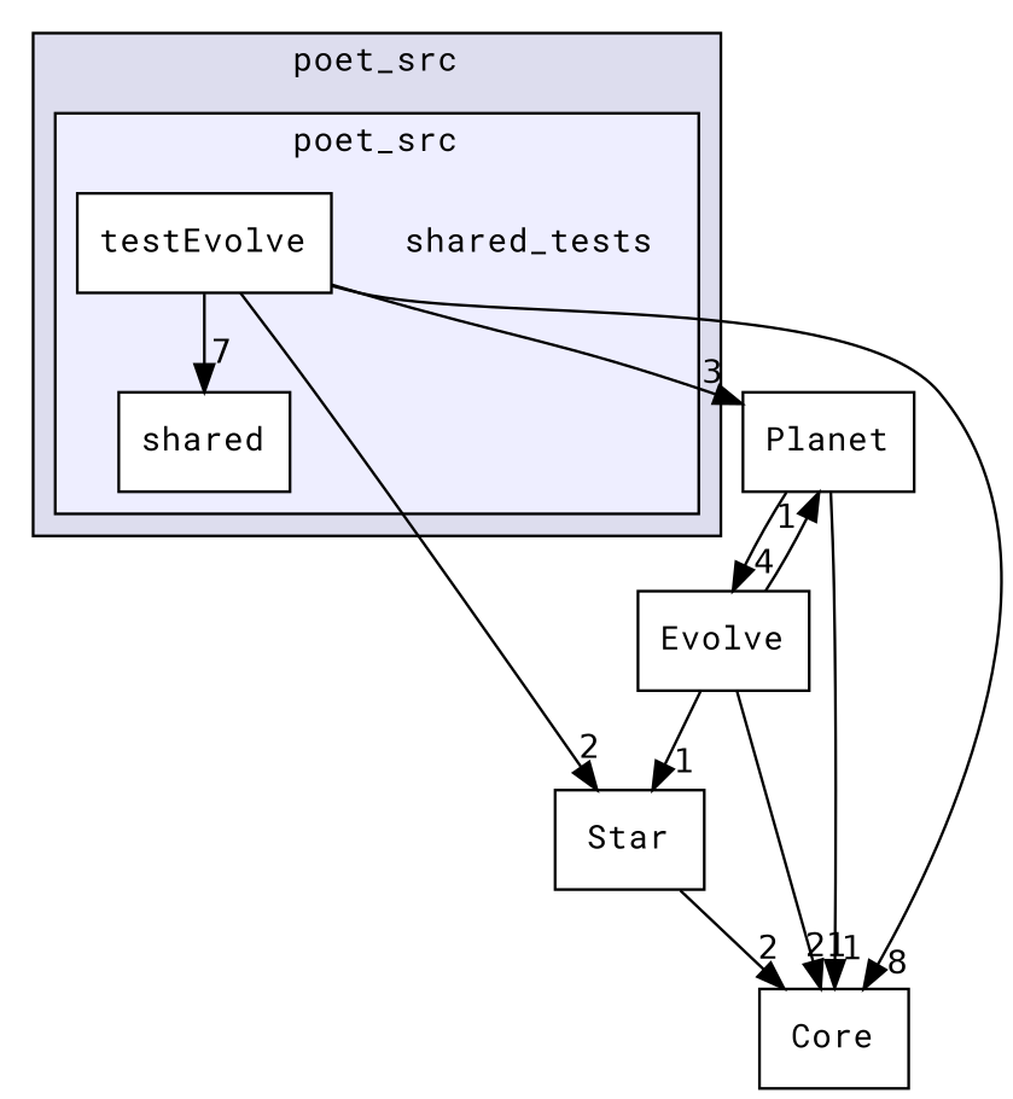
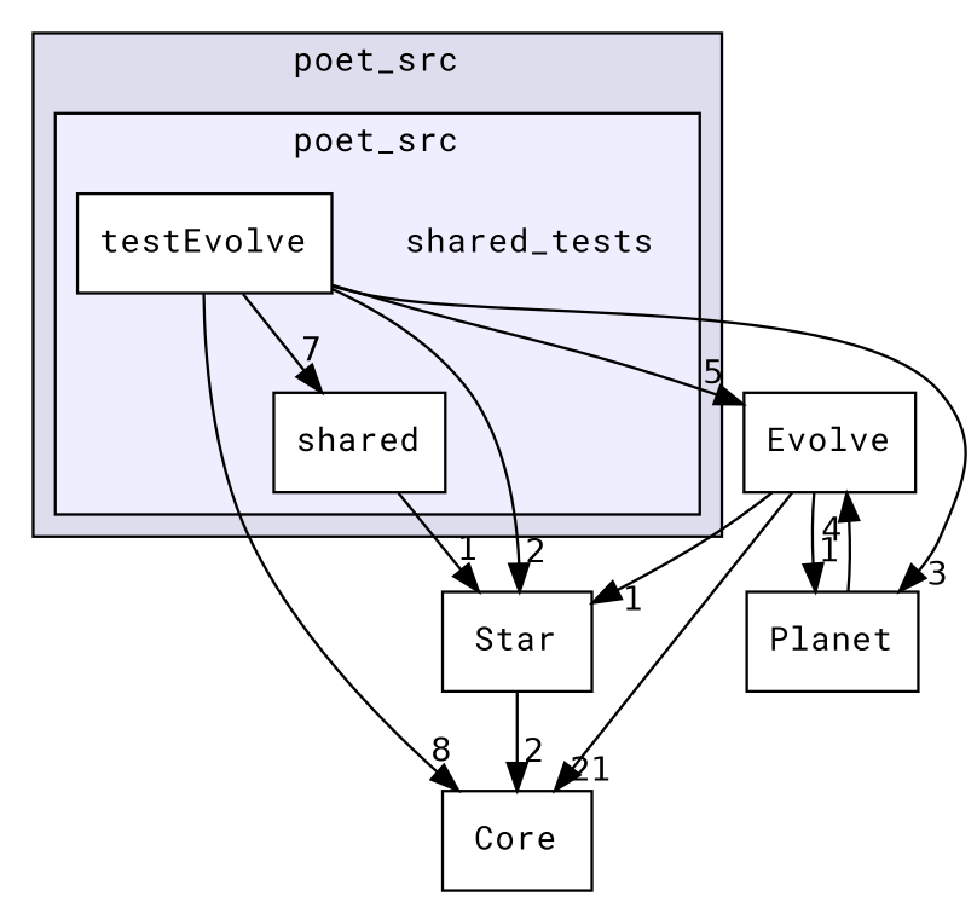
  digraph {
    compound=true
    fontname="Roboto Mono"
    node [fontname="Roboto Mono" fontsize=12 shape=box]
    edge [fontname="Roboto Mono" headlabel=1 labeldistance=1.5 labelfontname=Helvetica labelfontsize=12]
    n1 [label=shared_tests shape=plaintext]
    n2 [color=black fillcolor=white label=shared style=filled]
    n3 [color=black fillcolor=white label=testEvolve style=filled]
    n4 [label=Star]
    n5 [label=Planet]
    n6 [label=Evolve]
    n7 [label=Core]
    subgraph cluster_1 {
      bgcolor="#ddddee"
      fontsize=12
      label=poet_src
      pencolor=black
      subgraph cluster_2 {
        bgcolor="#eeeeff"
        fontsize=12
        label=poet_src
        pencolor=black
        n1
        n2
        n3
      }
    }
+   n2 -> n4
    n3 -> n2 [headlabel=7]
    n3 -> n4 [headlabel=2]
    n3 -> n5 [headlabel=3]
+   n3 -> n6 [headlabel=5]
    n3 -> n7 [headlabel=8]
    n4 -> n7 [headlabel=2]
    n5 -> n6 [headlabel=4]
-   n5 -> n7
    n6 -> n4
    n6 -> n5
    n6 -> n7 [headlabel=21]
  }
